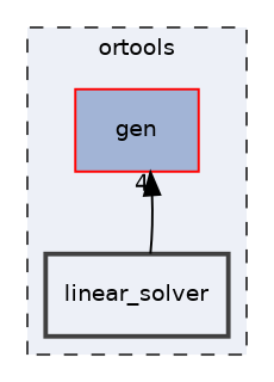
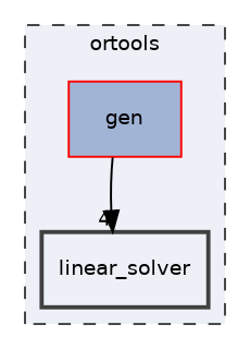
  digraph {
    compound=true
    node [fontname=Helvetica fontsize=10 shape=box]
    n1 [color=red fillcolor="#a2b4d6" label=gen style="filled,"]
    n2 [color=grey25 fillcolor="#edf0f7" label=linear_solver style="filled,bold,"]
    subgraph cluster_1 {
      bgcolor="#edf0f7"
      fontname=Helvetica
      fontsize=10
      label=ortools
      pencolor=grey25
      style="filled,dashed,"
      n1
      n2
    }
-   n2 -> n1 [fontname=Helvetica fontsize=10 headlabel=4 labeldistance=1.5 labelfontname=Helvetica labelfontsize=10]
+   n1 -> n2 [fontname=Helvetica fontsize=10 headlabel=4 labeldistance=1.5 labelfontname=Helvetica labelfontsize=10]
  }
